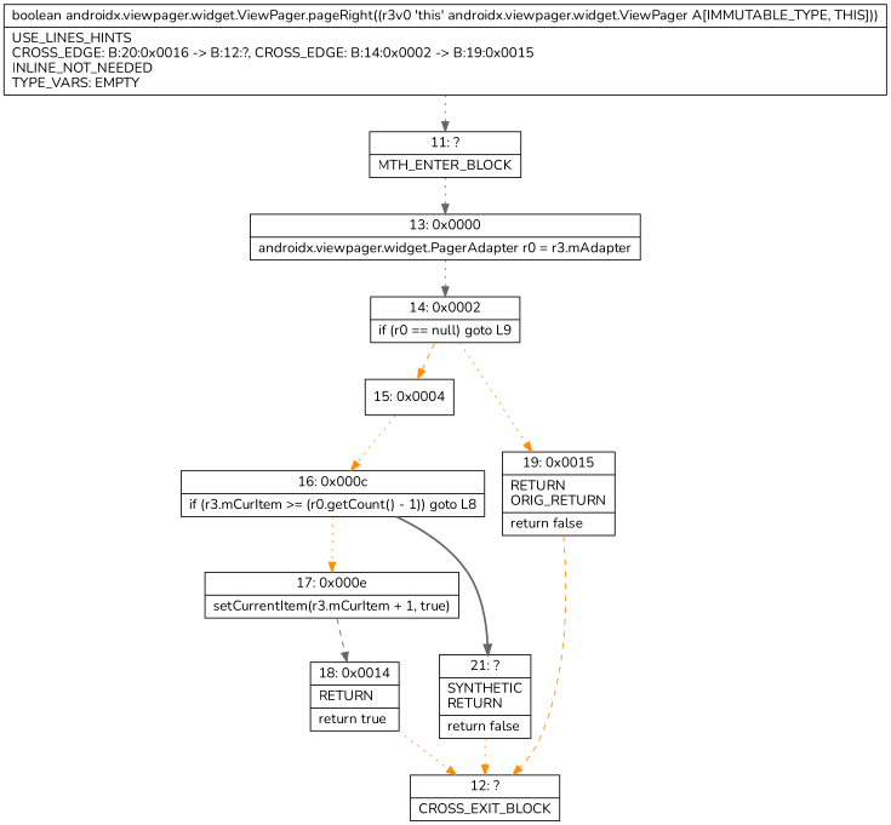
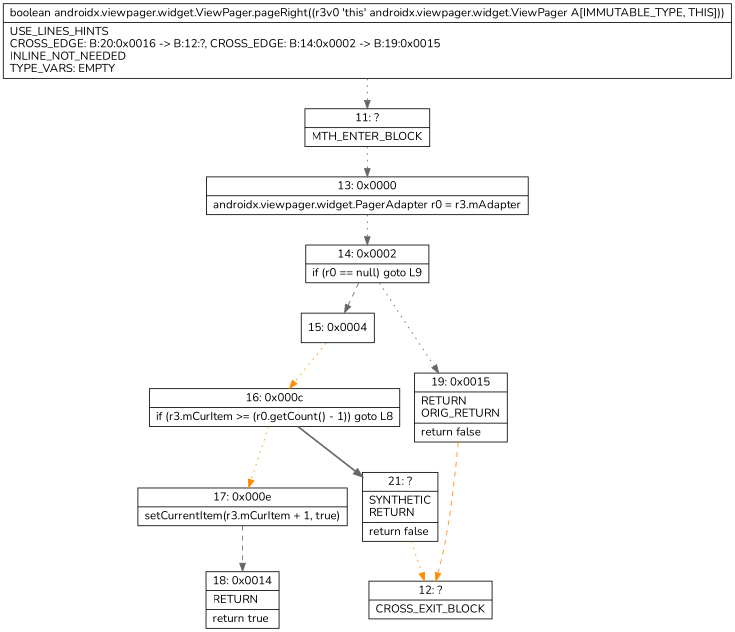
  digraph {
    fontname=Nunito
    node [fontname=Nunito shape=record]
    edge [color=gray40 fontname=Nunito style=dotted]
    n1 [label="{11\:\ ?|MTH_ENTER_BLOCK\l}"]
    n2 [label="{13\:\ 0x0000|androidx.viewpager.widget.PagerAdapter r0 = r3.mAdapter\l}"]
    n3 [label="{14\:\ 0x0002|if (r0 == null) goto L9\l}"]
    n4 [label="{15\:\ 0x0004}"]
    n5 [label="{19\:\ 0x0015|RETURN\lORIG_RETURN\l|return false\l}"]
    n6 [label="{16\:\ 0x000c|if (r3.mCurItem \>= (r0.getCount() \- 1)) goto L8\l}"]
    n7 [label="{12\:\ ?|CROSS_EXIT_BLOCK\l}"]
    n8 [label="{17\:\ 0x000e|setCurrentItem(r3.mCurItem + 1, true)\l}"]
    n9 [label="{21\:\ ?|SYNTHETIC\lRETURN\l|return false\l}"]
    n10 [label="{18\:\ 0x0014|RETURN\l|return true\l}"]
    n11 [label="{boolean androidx.viewpager.widget.ViewPager.pageRight((r3v0 'this' androidx.viewpager.widget.ViewPager A[IMMUTABLE_TYPE, THIS]))  | USE_LINES_HINTS\lCROSS_EDGE: B:20:0x0016 \-\> B:12:?, CROSS_EDGE: B:14:0x0002 \-\> B:19:0x0015\lINLINE_NOT_NEEDED\lTYPE_VARS: EMPTY\l}"]
    n1 -> n2
    n2 -> n3
-   n3 -> n4 [color=darkorange style=dashed]
-   n3 -> n5 [color=darkorange]
+   n3 -> n4 [style=dashed]
+   n3 -> n5
    n4 -> n6 [color=darkorange]
    n5 -> n7 [color=darkorange style=dashed]
    n6 -> n8 [color=darkorange]
    n6 -> n9 [style=bold]
    n8 -> n10 [style=dashed]
    n9 -> n7 [color=darkorange]
-   n10 -> n7 [color=darkorange]
    n11 -> n1
  }
